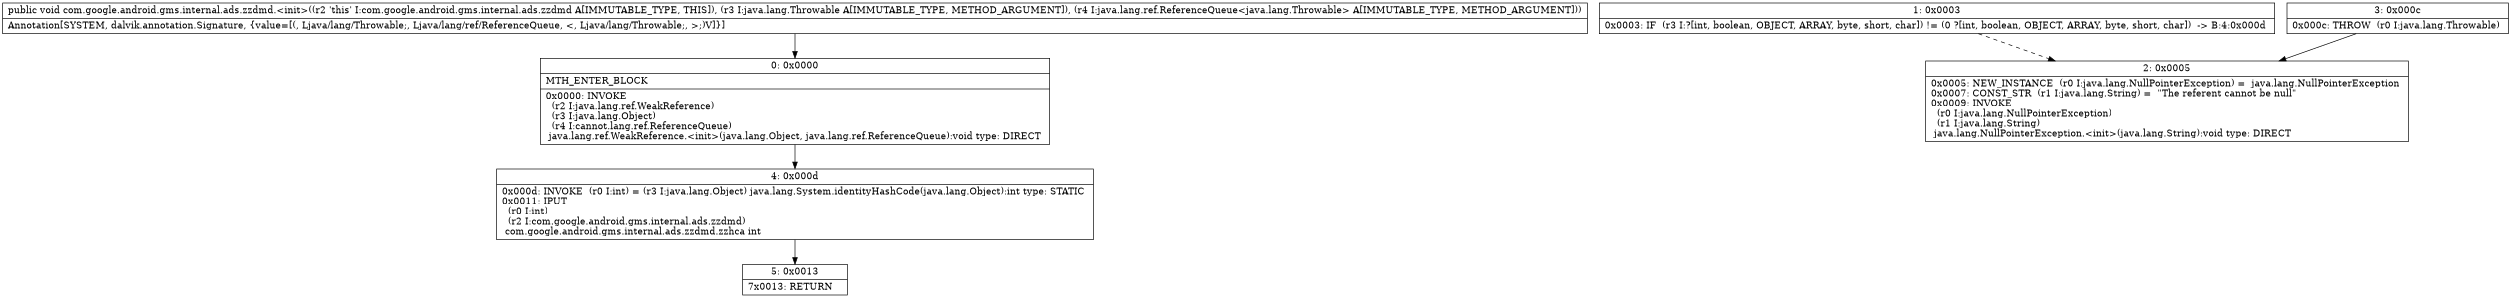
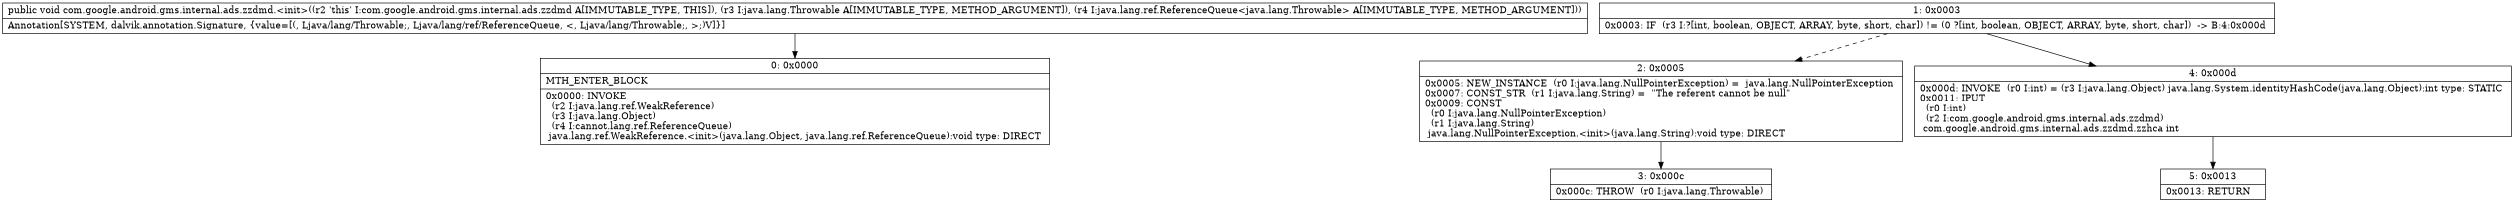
  digraph {
    node [shape=record]
    n1 [label="{0\:\ 0x0000|MTH_ENTER_BLOCK\l|0x0000: INVOKE  \l  (r2 I:java.lang.ref.WeakReference)\l  (r3 I:java.lang.Object)\l  (r4 I:cannot.lang.ref.ReferenceQueue)\l java.lang.ref.WeakReference.\<init\>(java.lang.Object, java.lang.ref.ReferenceQueue):void type: DIRECT \l}"]
    n2 [label="{1\:\ 0x0003|0x0003: IF  (r3 I:?[int, boolean, OBJECT, ARRAY, byte, short, char]) != (0 ?[int, boolean, OBJECT, ARRAY, byte, short, char])  \-\> B:4:0x000d \l}"]
-   n3 [label="{2\:\ 0x0005|0x0005: NEW_INSTANCE  (r0 I:java.lang.NullPointerException) =  java.lang.NullPointerException \l0x0007: CONST_STR  (r1 I:java.lang.String) =  \"The referent cannot be null\" \l0x0009: INVOKE  \l  (r0 I:java.lang.NullPointerException)\l  (r1 I:java.lang.String)\l java.lang.NullPointerException.\<init\>(java.lang.String):void type: DIRECT \l}"]
+   n3 [label="{2\:\ 0x0005|0x0005: NEW_INSTANCE  (r0 I:java.lang.NullPointerException) =  java.lang.NullPointerException \l0x0007: CONST_STR  (r1 I:java.lang.String) =  \"The referent cannot be null\" \l0x0009: CONST  \l  (r0 I:java.lang.NullPointerException)\l  (r1 I:java.lang.String)\l java.lang.NullPointerException.\<init\>(java.lang.String):void type: DIRECT \l}"]
    n4 [label="{4\:\ 0x000d|0x000d: INVOKE  (r0 I:int) = (r3 I:java.lang.Object) java.lang.System.identityHashCode(java.lang.Object):int type: STATIC \l0x0011: IPUT  \l  (r0 I:int)\l  (r2 I:com.google.android.gms.internal.ads.zzdmd)\l com.google.android.gms.internal.ads.zzdmd.zzhca int \l}"]
    n5 [label="{3\:\ 0x000c|0x000c: THROW  (r0 I:java.lang.Throwable) \l}"]
-   n6 [label="{5\:\ 0x0013|7x0013: RETURN   \l}"]
+   n6 [label="{5\:\ 0x0013|0x0013: RETURN   \l}"]
    n7 [label="{public void com.google.android.gms.internal.ads.zzdmd.\<init\>((r2 'this' I:com.google.android.gms.internal.ads.zzdmd A[IMMUTABLE_TYPE, THIS]), (r3 I:java.lang.Throwable A[IMMUTABLE_TYPE, METHOD_ARGUMENT]), (r4 I:java.lang.ref.ReferenceQueue\<java.lang.Throwable\> A[IMMUTABLE_TYPE, METHOD_ARGUMENT]))  | Annotation[SYSTEM, dalvik.annotation.Signature, \{value=[(, Ljava\/lang\/Throwable;, Ljava\/lang\/ref\/ReferenceQueue, \<, Ljava\/lang\/Throwable;, \>;)V]\}]\l}"]
    n2 -> n3 [style=dashed]
-   n1 -> n4
-   n5 -> n3
+   n2 -> n4
+   n3 -> n5
    n4 -> n6
    n7 -> n1
  }
